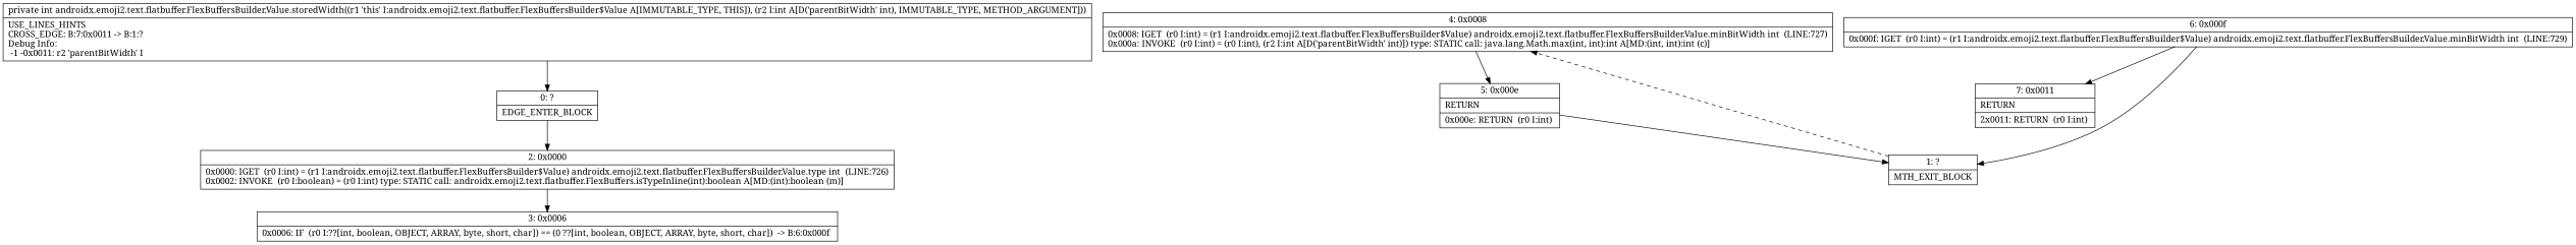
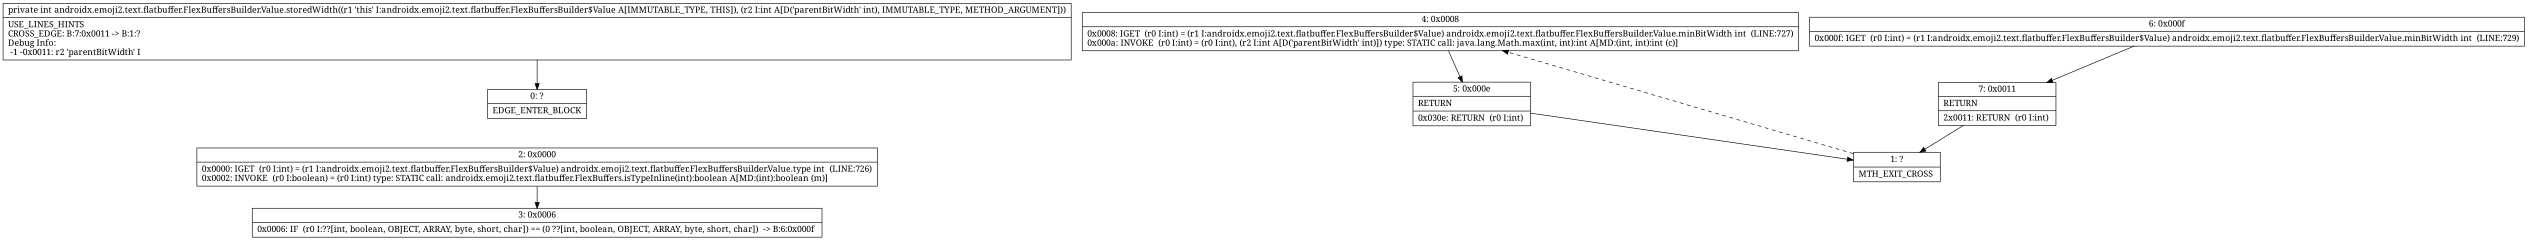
  digraph {
    fontname="Noto Serif"
    node [fontname="Noto Serif" shape=record]
    edge [fontname="Noto Serif"]
    n1 [label="{0\:\ ?|EDGE_ENTER_BLOCK\l}"]
    n2 [label="{2\:\ 0x0000|0x0000: IGET  (r0 I:int) = (r1 I:androidx.emoji2.text.flatbuffer.FlexBuffersBuilder$Value) androidx.emoji2.text.flatbuffer.FlexBuffersBuilder.Value.type int  (LINE:726)\l0x0002: INVOKE  (r0 I:boolean) = (r0 I:int) type: STATIC call: androidx.emoji2.text.flatbuffer.FlexBuffers.isTypeInline(int):boolean A[MD:(int):boolean (m)]\l}"]
    n3 [label="{3\:\ 0x0006|0x0006: IF  (r0 I:??[int, boolean, OBJECT, ARRAY, byte, short, char]) == (0 ??[int, boolean, OBJECT, ARRAY, byte, short, char])  \-\> B:6:0x000f \l}"]
    n4 [label="{4\:\ 0x0008|0x0008: IGET  (r0 I:int) = (r1 I:androidx.emoji2.text.flatbuffer.FlexBuffersBuilder$Value) androidx.emoji2.text.flatbuffer.FlexBuffersBuilder.Value.minBitWidth int  (LINE:727)\l0x000a: INVOKE  (r0 I:int) = (r0 I:int), (r2 I:int A[D('parentBitWidth' int)]) type: STATIC call: java.lang.Math.max(int, int):int A[MD:(int, int):int (c)]\l}"]
-   n5 [label="{5\:\ 0x000e|RETURN\l|0x000e: RETURN  (r0 I:int) \l}"]
+   n5 [label="{5\:\ 0x000e|RETURN\l|0x030e: RETURN  (r0 I:int) \l}"]
    n6 [label="{6\:\ 0x000f|0x000f: IGET  (r0 I:int) = (r1 I:androidx.emoji2.text.flatbuffer.FlexBuffersBuilder$Value) androidx.emoji2.text.flatbuffer.FlexBuffersBuilder.Value.minBitWidth int  (LINE:729)\l}"]
    n7 [label="{7\:\ 0x0011|RETURN\l|2x0011: RETURN  (r0 I:int) \l}"]
-   n8 [label="{1\:\ ?|MTH_EXIT_BLOCK\l}"]
+   n8 [label="{1\:\ ?|MTH_EXIT_CROSS\l}"]
    n9 [label="{private int androidx.emoji2.text.flatbuffer.FlexBuffersBuilder.Value.storedWidth((r1 'this' I:androidx.emoji2.text.flatbuffer.FlexBuffersBuilder$Value A[IMMUTABLE_TYPE, THIS]), (r2 I:int A[D('parentBitWidth' int), IMMUTABLE_TYPE, METHOD_ARGUMENT]))  | USE_LINES_HINTS\lCROSS_EDGE: B:7:0x0011 \-\> B:1:?\lDebug Info:\l  \-1 \-0x0011: r2 'parentBitWidth' I\l}"]
-   n1 -> n2
    n2 -> n3
    n4 -> n5
    n5 -> n8
    n6 -> n7
-   n6 -> n8
+   n7 -> n8
    n8 -> n4 [style=dashed]
    n9 -> n1
  }
